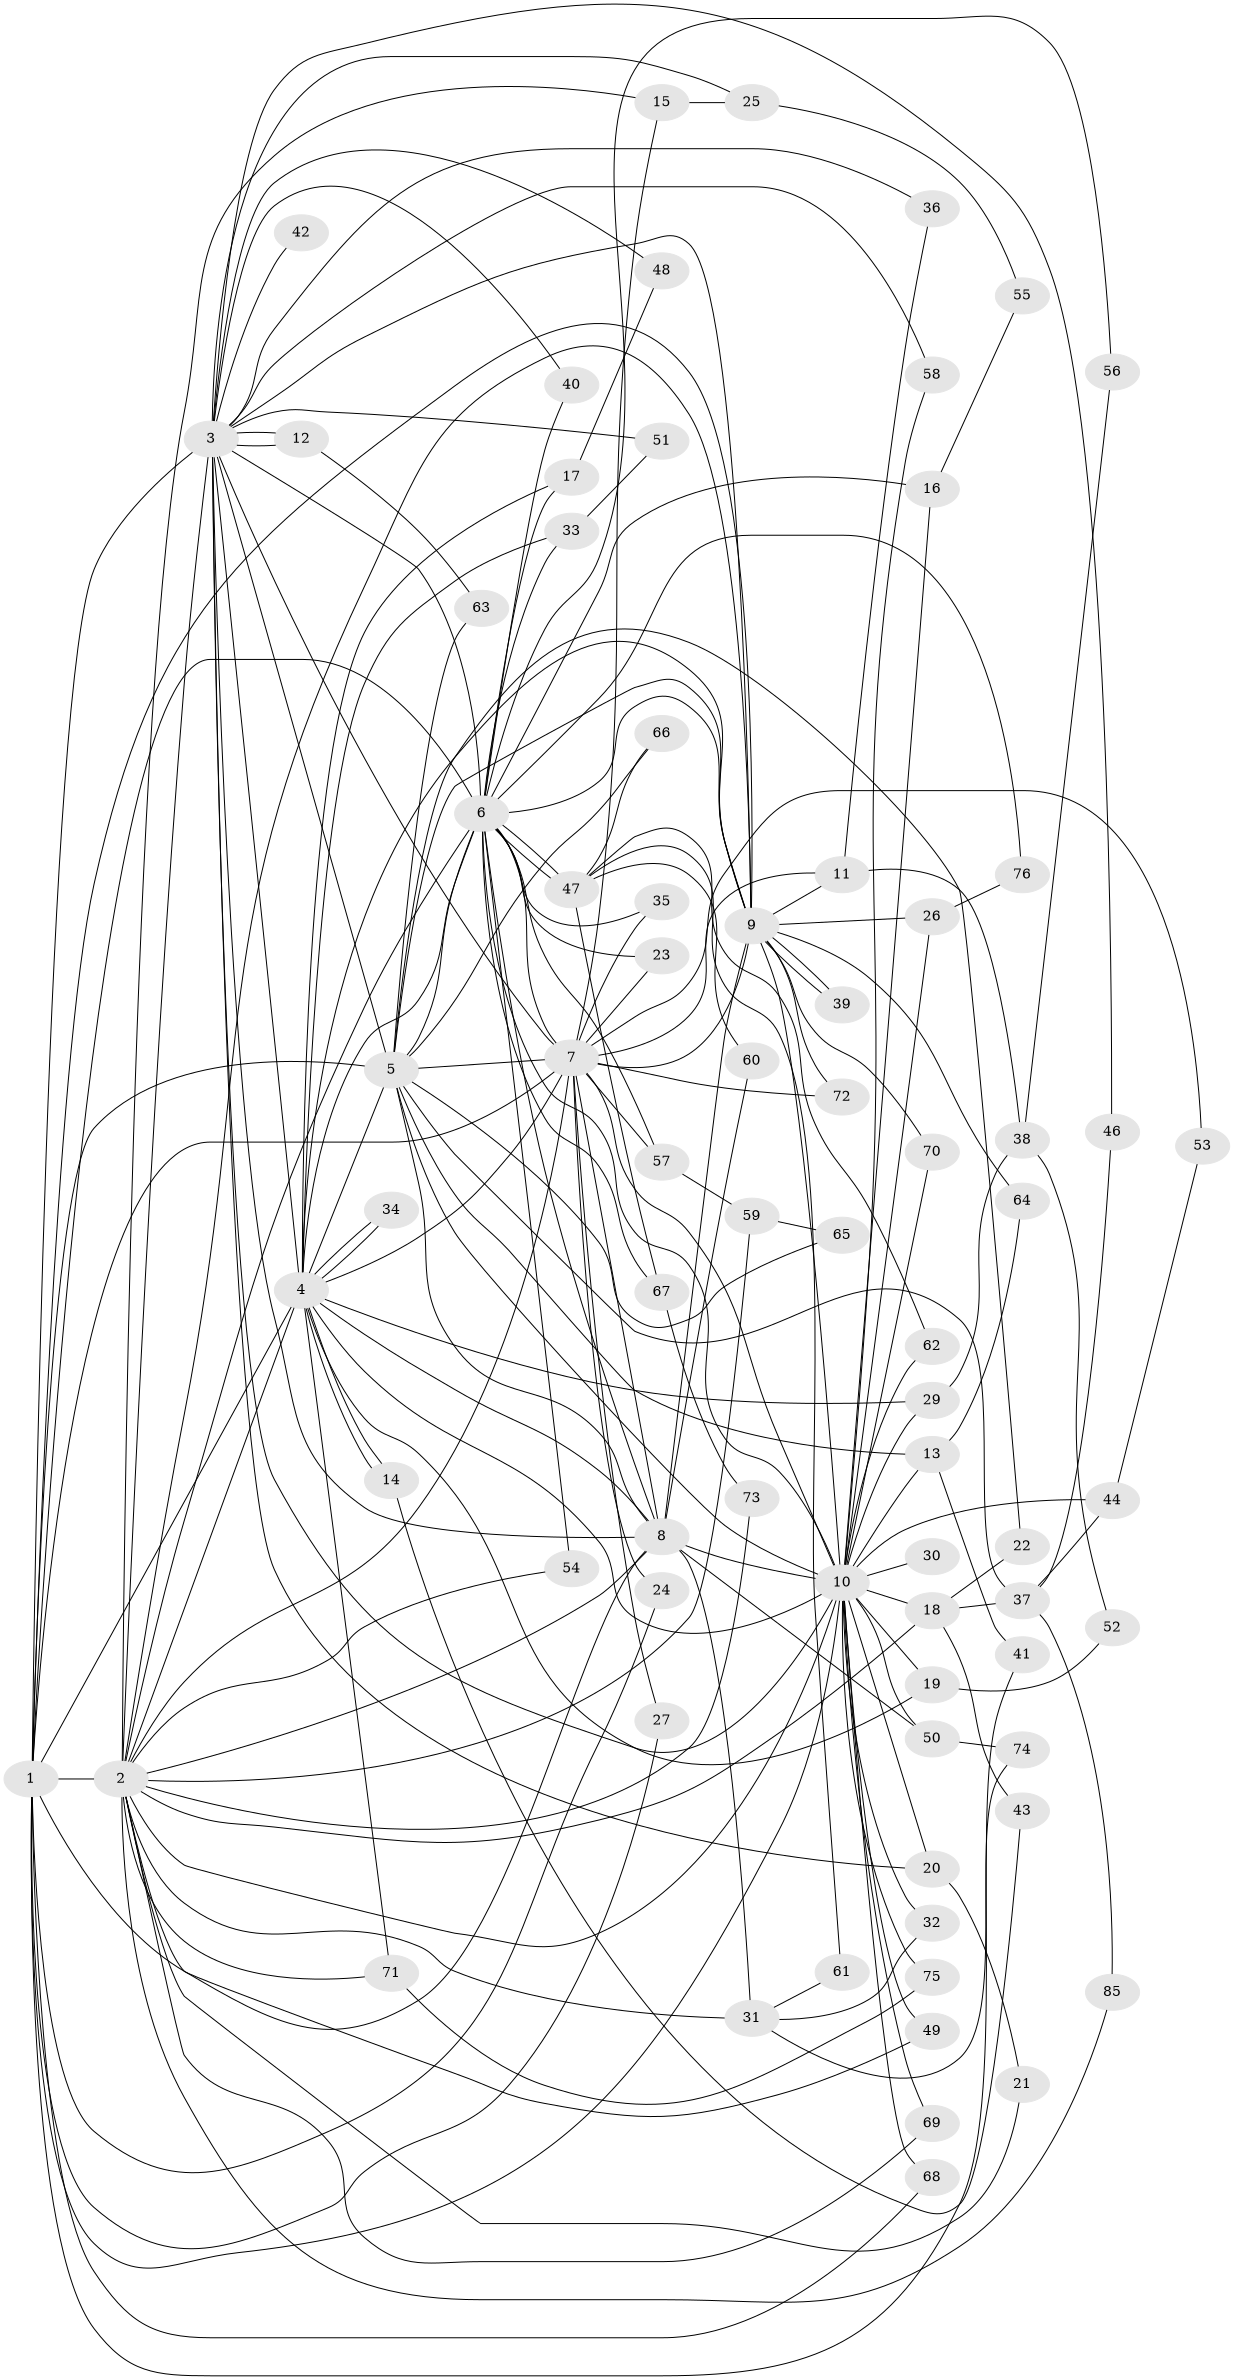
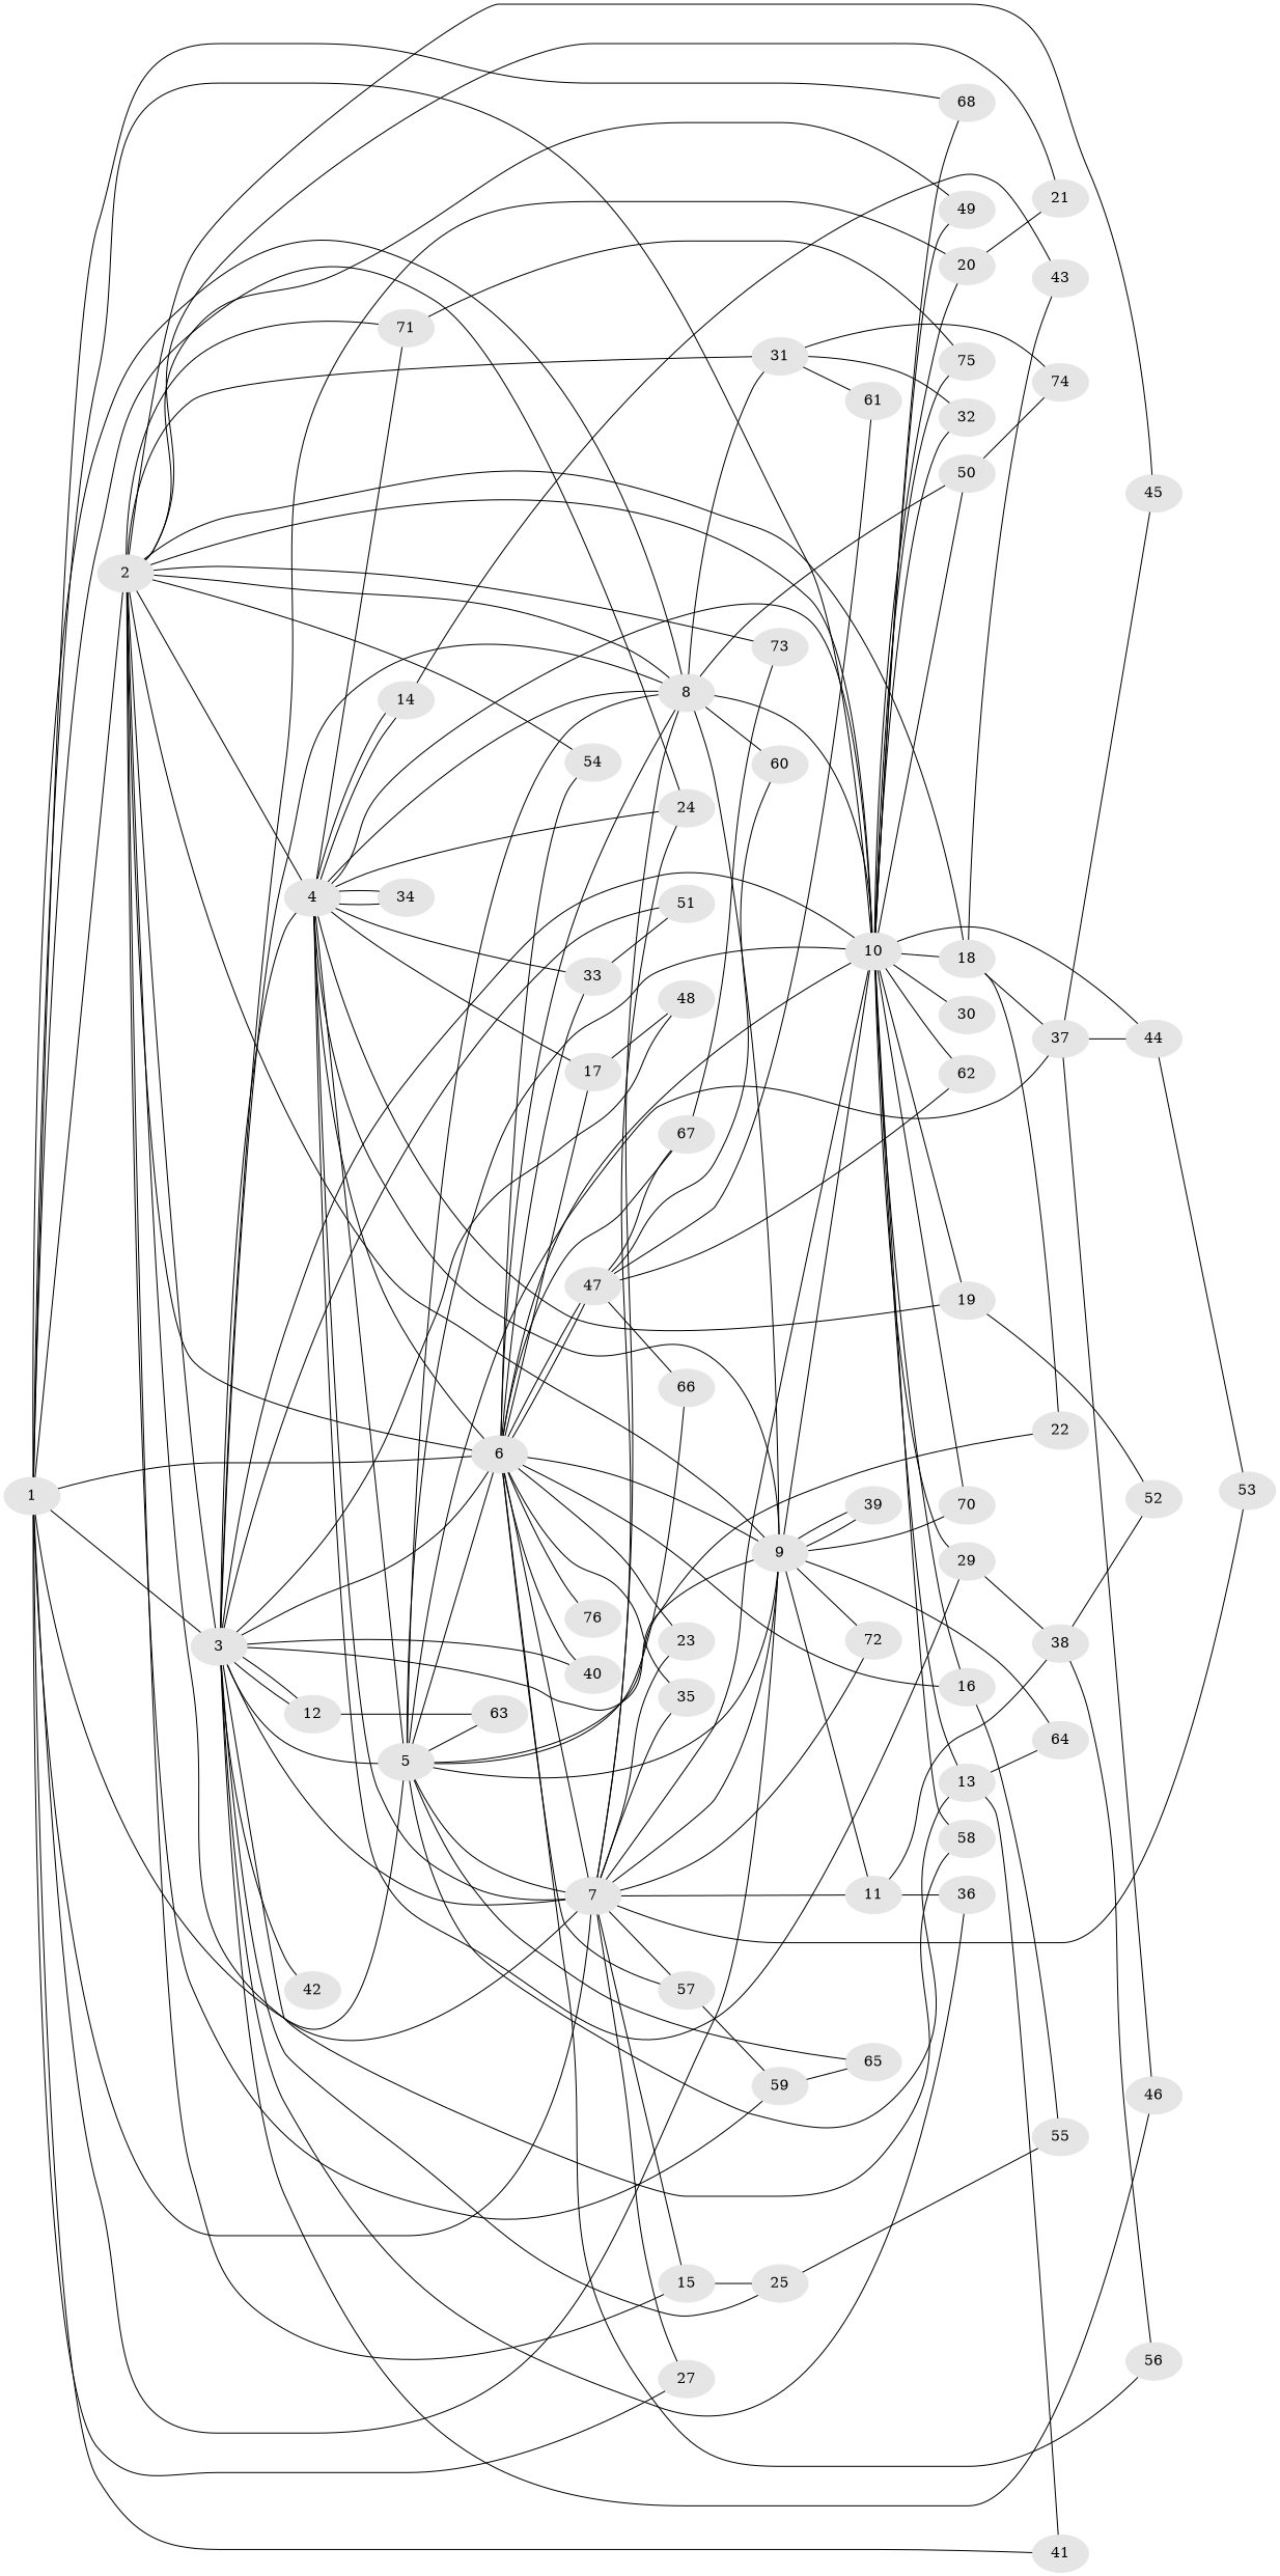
  graph {
    rankdir=LR
    node [color=gray90 style=filled]
    1
    2
    3
    4
    5
    6
    7
    8
    9
    10
    24
    27
    41
    68
    15
    18
    21
    31
-   45 [label=85]
+   45
    49
    54
    59
-   69
    71
    73
    12
    20
    25
    36
    40
    42
    46
    48
    51
    58
    14
    17
    19
    29
    33
    34
    13
    22
    37
    63
    65
    66
    16
    23
    35
    47
    56
    57
    67
    76
    11
    53
    72
    50
    60
-   26
    39
    64
    70
    30
    32
    44
    62
    75
    43
    61
    74
    55
    52
    38
    1 -- 2
    1 -- 3
-   1 -- 4
+   24 -- 4
    1 -- 5
    1 -- 6
    1 -- 7
    1 -- 8
    1 -- 9
    1 -- 10
    1 -- 24
    1 -- 27
    1 -- 41
    1 -- 68
    2 -- 3
    2 -- 4
    2 -- 6
    2 -- 7
    2 -- 8
    2 -- 9
    2 -- 10
    2 -- 15
    2 -- 18
    2 -- 21
    2 -- 31
    2 -- 45
    2 -- 49
    2 -- 54
    2 -- 59
-   2 -- 69
    2 -- 71
    2 -- 73
    3 -- 4
    3 -- 5
    3 -- 6
    3 -- 7
    3 -- 8
    3 -- 9
    3 -- 10
    3 -- 12
    3 -- 12
    3 -- 20
    3 -- 25
    3 -- 36
    3 -- 40
    3 -- 42
    3 -- 46
    3 -- 48
    3 -- 51
    3 -- 58
    4 -- 5
    4 -- 6
    4 -- 7
    4 -- 8
    4 -- 9
    4 -- 10
    4 -- 71
    4 -- 14
    4 -- 14
    4 -- 17
    4 -- 19
    4 -- 29
    4 -- 33
    4 -- 34
    4 -- 34
    5 -- 6
    5 -- 7
    5 -- 8
    5 -- 9
    5 -- 10
    5 -- 13
    5 -- 22
    5 -- 37
    5 -- 63
    5 -- 65
    5 -- 66
    6 -- 7
    6 -- 8
    6 -- 9
    6 -- 10
    6 -- 54
    6 -- 40
    6 -- 17
    6 -- 33
    6 -- 16
    6 -- 23
    6 -- 35
    6 -- 47
    6 -- 47
    6 -- 56
    6 -- 57
    6 -- 67
    6 -- 76
    7 -- 8
    7 -- 9
    7 -- 10
    7 -- 24
    7 -- 27
    7 -- 15
    7 -- 23
    7 -- 35
    7 -- 57
    7 -- 11
    7 -- 53
    7 -- 72
    8 -- 9
    8 -- 10
    8 -- 31
    8 -- 50
    8 -- 60
    9 -- 10
    9 -- 11
    9 -- 72
-   9 -- 26
    9 -- 39
    9 -- 39
    9 -- 64
    9 -- 70
    10 -- 68
    10 -- 18
    10 -- 49
-   10 -- 69
    10 -- 20
    10 -- 58
    10 -- 19
    10 -- 29
    10 -- 13
    10 -- 16
    10 -- 50
-   10 -- 26
    10 -- 70
    10 -- 30
    10 -- 32
    10 -- 44
    10 -- 62
    10 -- 75
    15 -- 25
    18 -- 22
    18 -- 37
    18 -- 43
    31 -- 32
    31 -- 61
    31 -- 74
    59 -- 65
    71 -- 75
    12 -- 63
    20 -- 21
    25 -- 55
    14 -- 43
    17 -- 48
    19 -- 52
    29 -- 38
    33 -- 51
    13 -- 41
    13 -- 64
    37 -- 45
    37 -- 46
    37 -- 44
    16 -- 55
    47 -- 66
    47 -- 67
    47 -- 60
    47 -- 62
    47 -- 61
    57 -- 59
    67 -- 73
    11 -- 36
    11 -- 38
    50 -- 74
-   26 -- 76
    44 -- 53
    38 -- 56
    38 -- 52
  }
